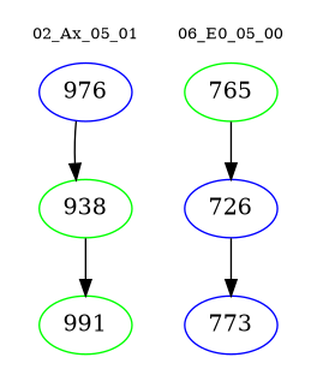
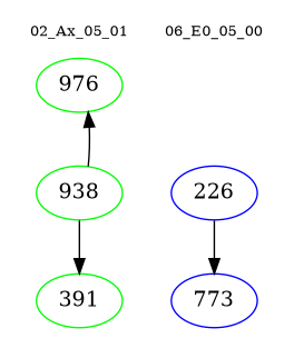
  digraph {
    node [color=green]
    edge [color=black]
-   n1 [color=blue label=976]
+   n1 [label=976]
    n2 [label=938]
-   n3 [label=991]
-   n4 [label=765]
-   n5 [color=blue label=726]
+   n3 [label=391]
+   n5 [color=blue label=226]
    n6 [color=blue label=773]
    subgraph cluster_1 {
      color=white
      fontsize=10
      label="02_Ax_05_01"
      n1
      n2
      n3
    }
    subgraph cluster_2 {
      color=white
      fontsize=10
      label="06_E0_05_00"
-     n4
      n5
      n6
    }
-   n1 -> n2
+   n2 -> n1
    n2 -> n3
-   n4 -> n5
    n5 -> n6
  }
